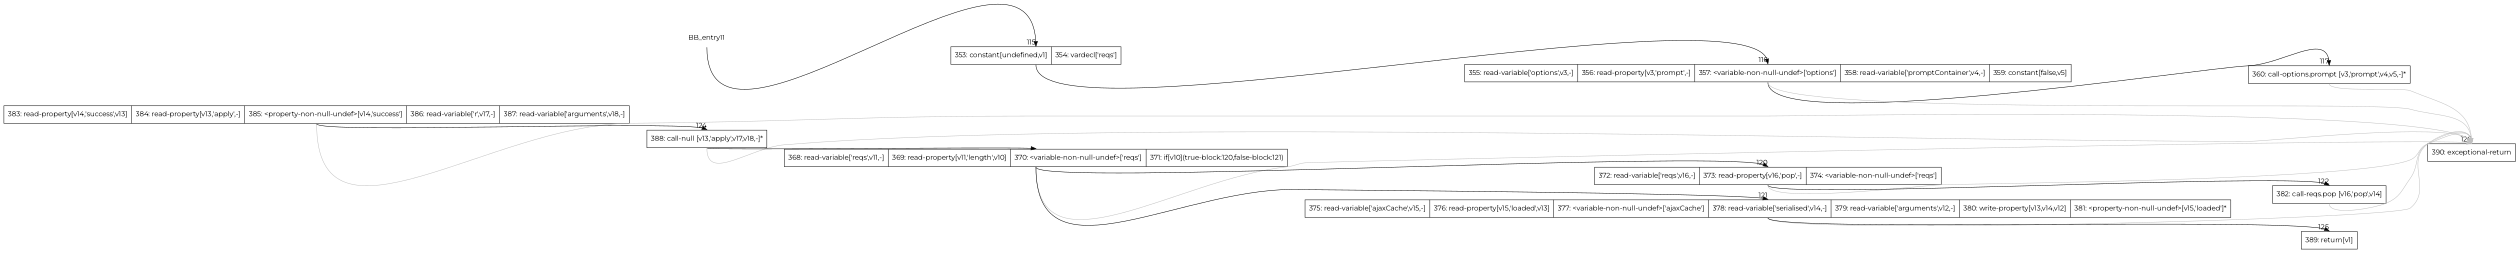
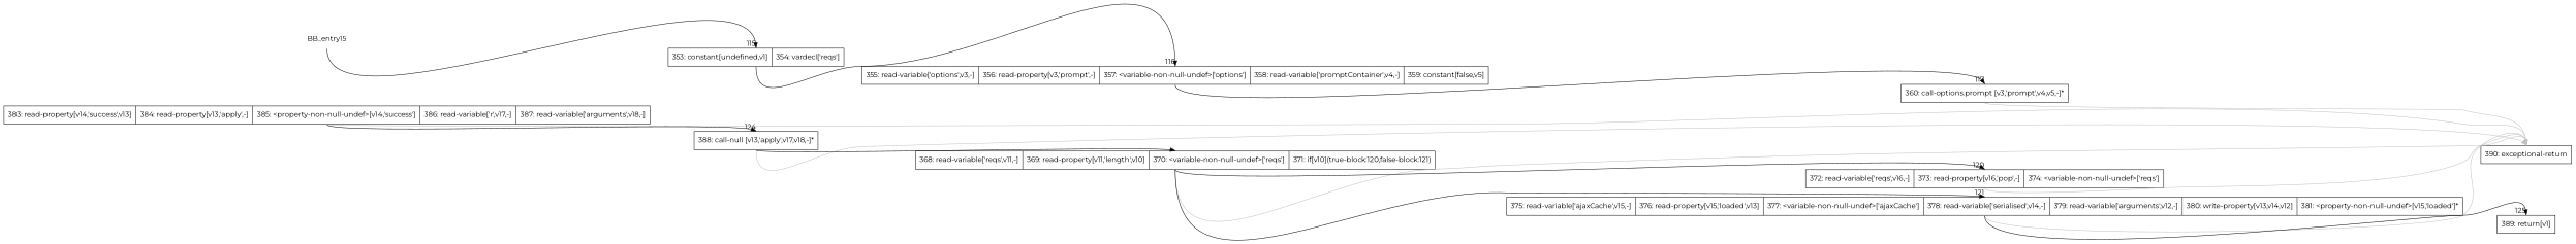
  digraph {
    fontname=Montserrat
    rankdir=LR
    node [fontname=Montserrat shape=record]
    edge [fontname=Montserrat headport=n tailport=s]
-   BB_entry15 [shape=none label=BB_entry11]
+   BB_entry15 [shape=none]
    n2 [label="{353: constant[undefined,v1]|354: vardecl['reqs']}"]
    n3 [label="{355: read-variable['options',v3,-]|356: read-property[v3,'prompt',-]|357: \<variable-non-null-undef\>['options']|358: read-variable['promptContainer',v4,-]|359: constant[false,v5]}"]
    n4 [label="{360: call-options.prompt [v3,'prompt',v4,v5,-]*}"]
    n5 [label="{390: exceptional-return}"]
    n6 [label="{368: read-variable['reqs',v11,-]|369: read-property[v11,'length',v10]|370: \<variable-non-null-undef\>['reqs']|371: if[v10](true-block:120,false-block:121)}"]
    n7 [label="{372: read-variable['reqs',v16,-]|373: read-property[v16,'pop',-]|374: \<variable-non-null-undef\>['reqs']}"]
    n8 [label="{375: read-variable['ajaxCache',v15,-]|376: read-property[v15,'loaded',v13]|377: \<variable-non-null-undef\>['ajaxCache']|378: read-variable['serialised',v14,-]|379: read-variable['arguments',v12,-]|380: write-property[v13,v14,v12]|381: \<property-non-null-undef\>[v15,'loaded']*}"]
-   n9 [label="{382: call-reqs.pop [v16,'pop',v14]}"]
    n10 [label="{389: return[v1]}"]
    n11 [label="{383: read-property[v14,'success',v13]|384: read-property[v13,'apply',-]|385: \<property-non-null-undef\>[v14,'success']|386: read-variable['r',v17,-]|387: read-variable['arguments',v18,-]}"]
    n12 [label="{388: call-null [v13,'apply',v17,v18,-]*}"]
    BB_entry15 -> n2 [headlabel="    115"]
    n2 -> n3 [headlabel="      116"]
    n3 -> n4 [headlabel="      117"]
-   n3 -> n5 [color=gray headlabel="      126"]
    n4 -> n5 [color=gray]
    n6 -> n5 [color=gray]
    n6 -> n7 [headlabel="      120"]
    n6 -> n8 [headlabel="      121"]
    n7 -> n5 [color=gray]
-   n7 -> n9 [headlabel="      122"]
    n8 -> n5 [color=gray]
    n8 -> n10 [headlabel="      125"]
-   n9 -> n5 [color=gray]
    n11 -> n5 [color=gray]
    n11 -> n12 [headlabel="      124"]
    n12 -> n5 [color=gray]
    n12 -> n6
  }
